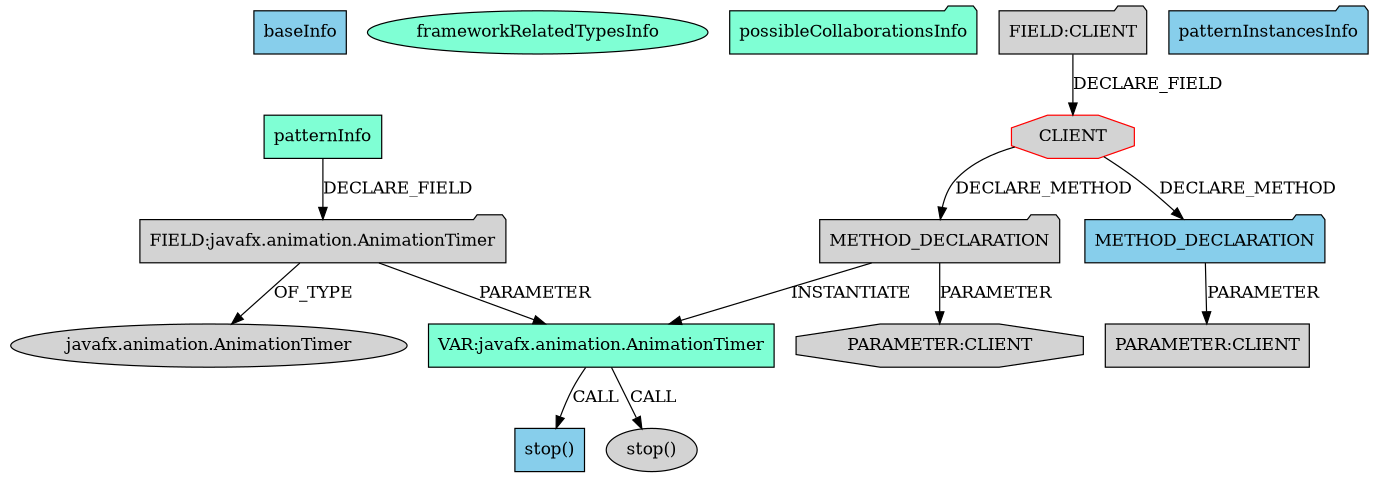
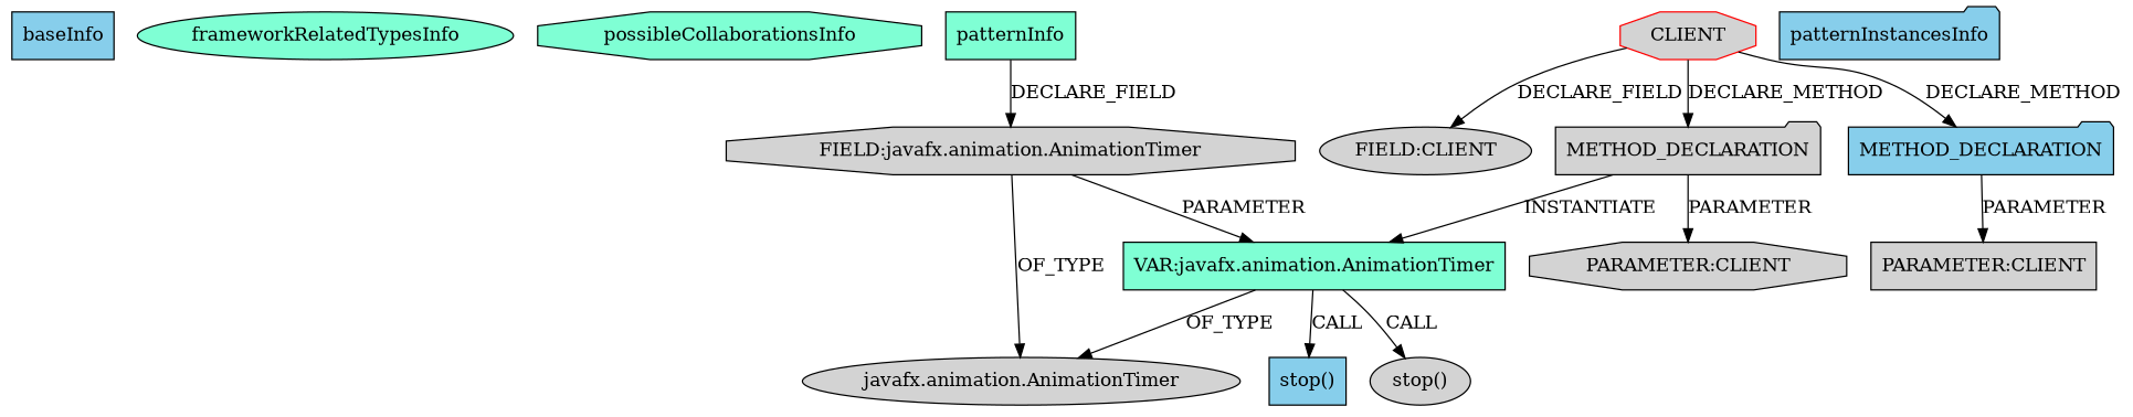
  digraph {
    node [fillcolor=lightgrey shape=folder style=filled isFrameworkType=false]
    baseInfo [category=pattern fillcolor=skyblue graphId=2852 isAnonymous=false possibleRelation=false shape=box isFrameworkType=""]
    frameworkRelatedTypesInfo [fillcolor=aquamarine shape=ellipse isFrameworkType=""]
-   possibleCollaborationsInfo [fillcolor=aquamarine isFrameworkType=""]
+   possibleCollaborationsInfo [fillcolor=aquamarine shape=octagon isFrameworkType=""]
    patternInfo [fillcolor=aquamarine frequency=2.0 patternRootClient=0 shape=box isFrameworkType=""]
-   n5 [label="FIELD:javafx.animation.AnimationTimer" vertexType=FIELD_DECLARATION]
+   n5 [label="FIELD:javafx.animation.AnimationTimer" shape=octagon vertexType=FIELD_DECLARATION]
    patternInstancesInfo [0="empollondefisica-PlanetGame~/empollondefisica-PlanetGame/PlanetGame-master/src/planetGame/GameScene.java~GameScene~2638" 1="empollondefisica-PlanetGame~/empollondefisica-PlanetGame/PlanetGame-master/src/planetGame/Main.java~Main~2624" fillcolor=skyblue isFrameworkType=""]
    n7 [label="javafx.animation.AnimationTimer" shape=ellipse vertexType=FRAMEWORK_CLASS_TYPE]
    n8 [fillcolor=aquamarine label="VAR:javafx.animation.AnimationTimer" shape=box vertexType=VARIABLE_EXPRESION]
    n9 [fillcolor=skyblue label="stop()" shape=box vertexType=INSIDE_CALL]
    n10 [label="stop()" shape=ellipse vertexType=INSIDE_CALL]
    n11 [color=red label=CLIENT shape=octagon vertexType=ROOT_CLIENT_CLASS_DECLARATION]
-   n12 [label="FIELD:CLIENT" vertexType=FIELD_DECLARATION]
+   n12 [label="FIELD:CLIENT" shape=ellipse vertexType=FIELD_DECLARATION]
    n13 [label=METHOD_DECLARATION vertexType=CLIENT_METHOD_DECLARATION]
    n14 [fillcolor=skyblue label=METHOD_DECLARATION vertexType=CLIENT_METHOD_DECLARATION]
    n15 [label="PARAMETER:CLIENT" shape=octagon vertexType=PARAMETER_DECLARATION]
    n16 [label="PARAMETER:CLIENT" shape=box vertexType=PARAMETER_DECLARATION]
    patternInfo -> n5 [label=DECLARE_FIELD]
    n5 -> n7 [label=OF_TYPE]
    n5 -> n8 [label=PARAMETER]
+   n8 -> n7 [label=OF_TYPE]
    n8 -> n9 [label=CALL]
    n8 -> n10 [label=CALL]
-   n12 -> n11 [label=DECLARE_FIELD]
+   n11 -> n12 [label=DECLARE_FIELD]
    n11 -> n13 [label=DECLARE_METHOD]
    n11 -> n14 [label=DECLARE_METHOD]
    n13 -> n8 [label=INSTANTIATE]
    n13 -> n15 [label=PARAMETER]
    n14 -> n16 [label=PARAMETER]
  }
